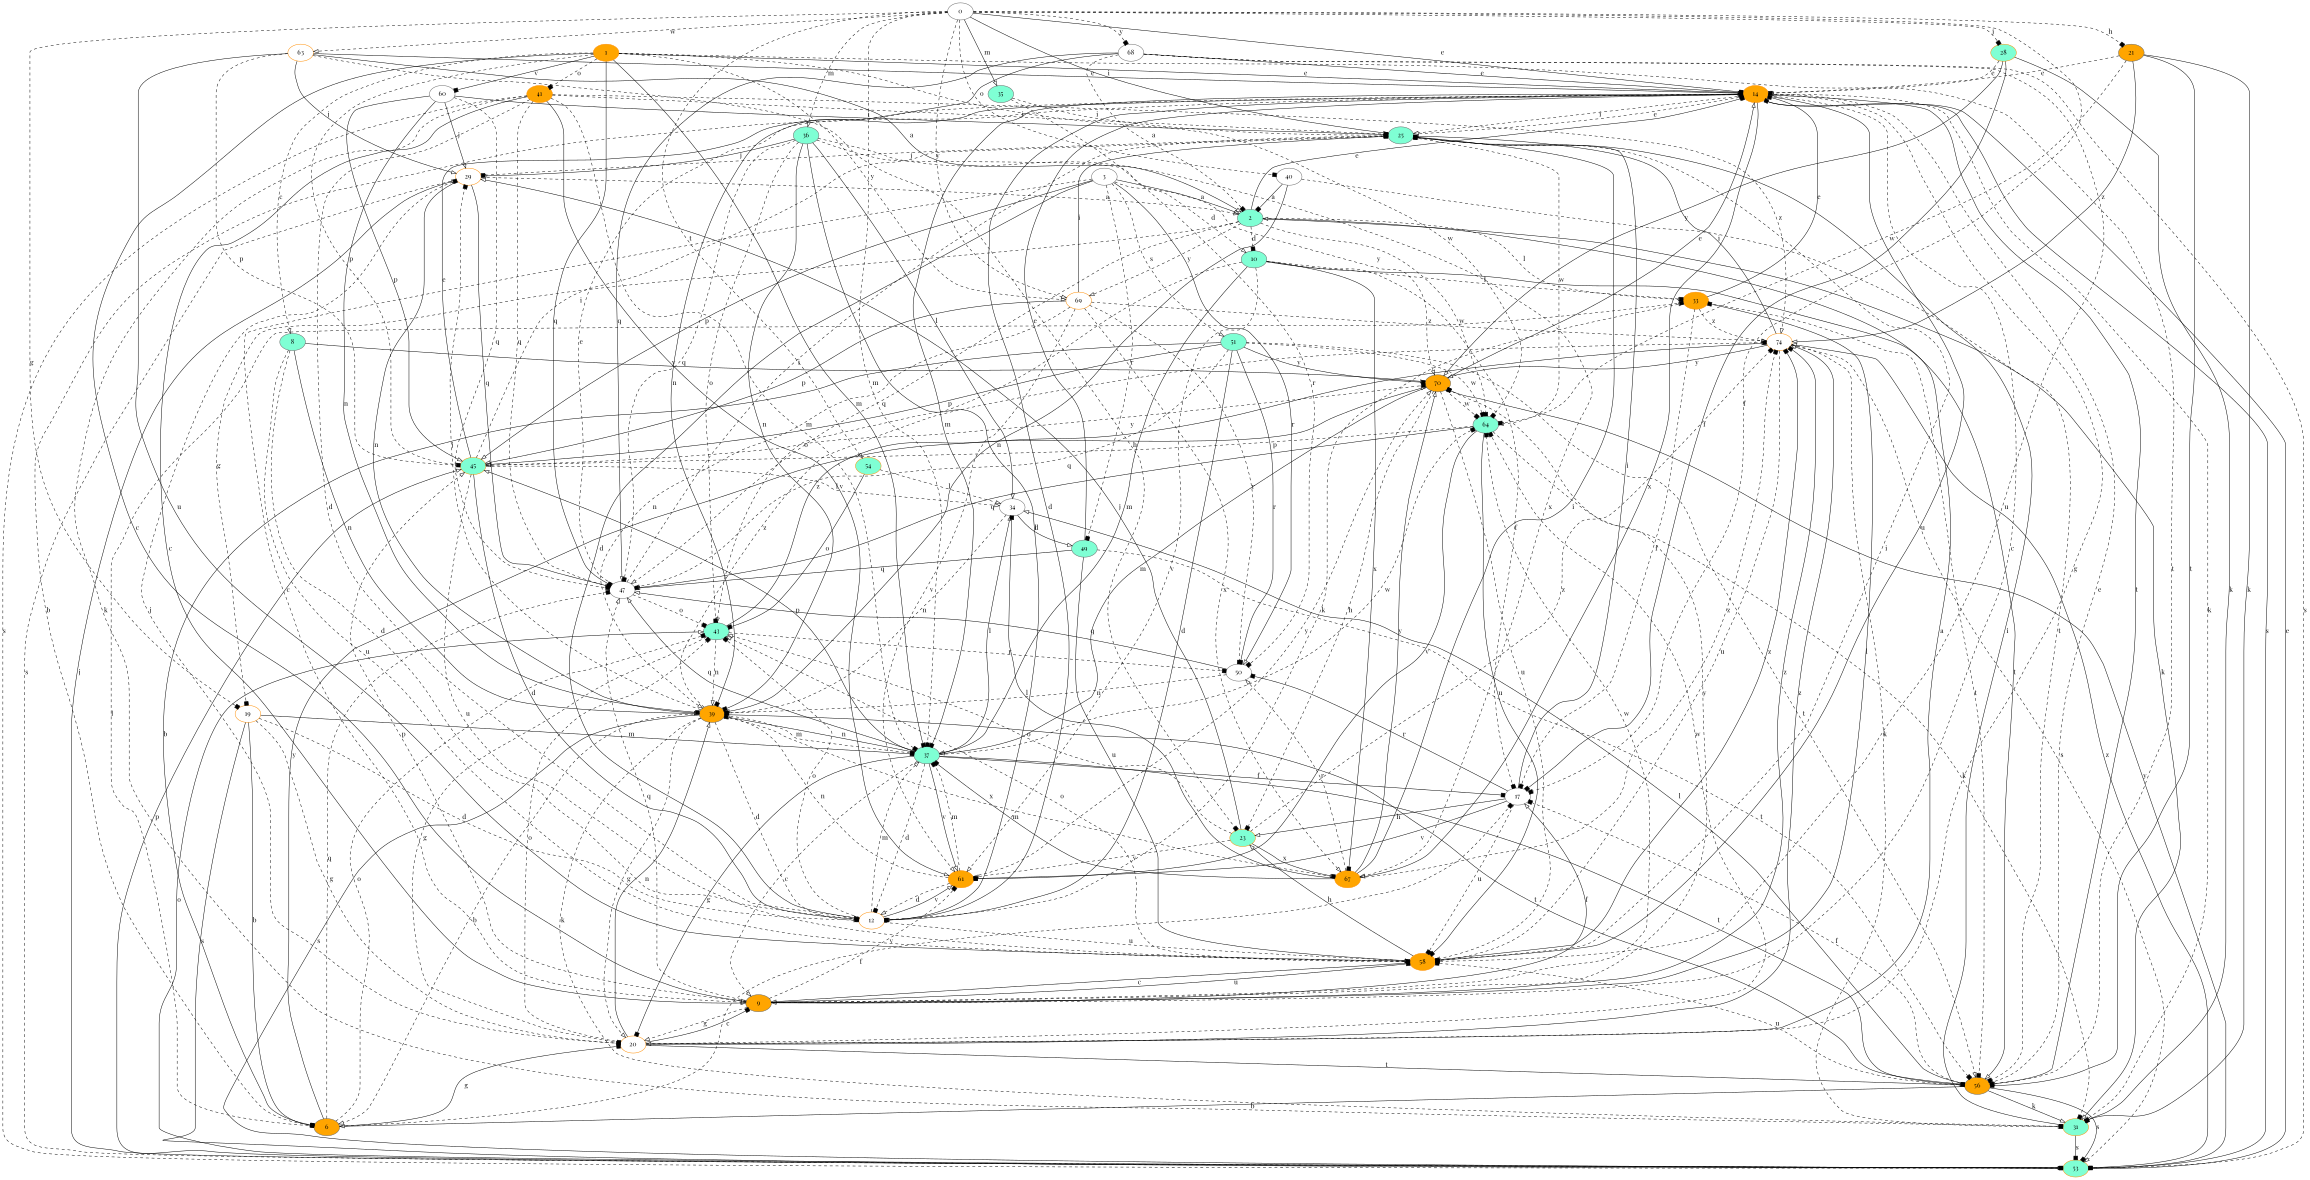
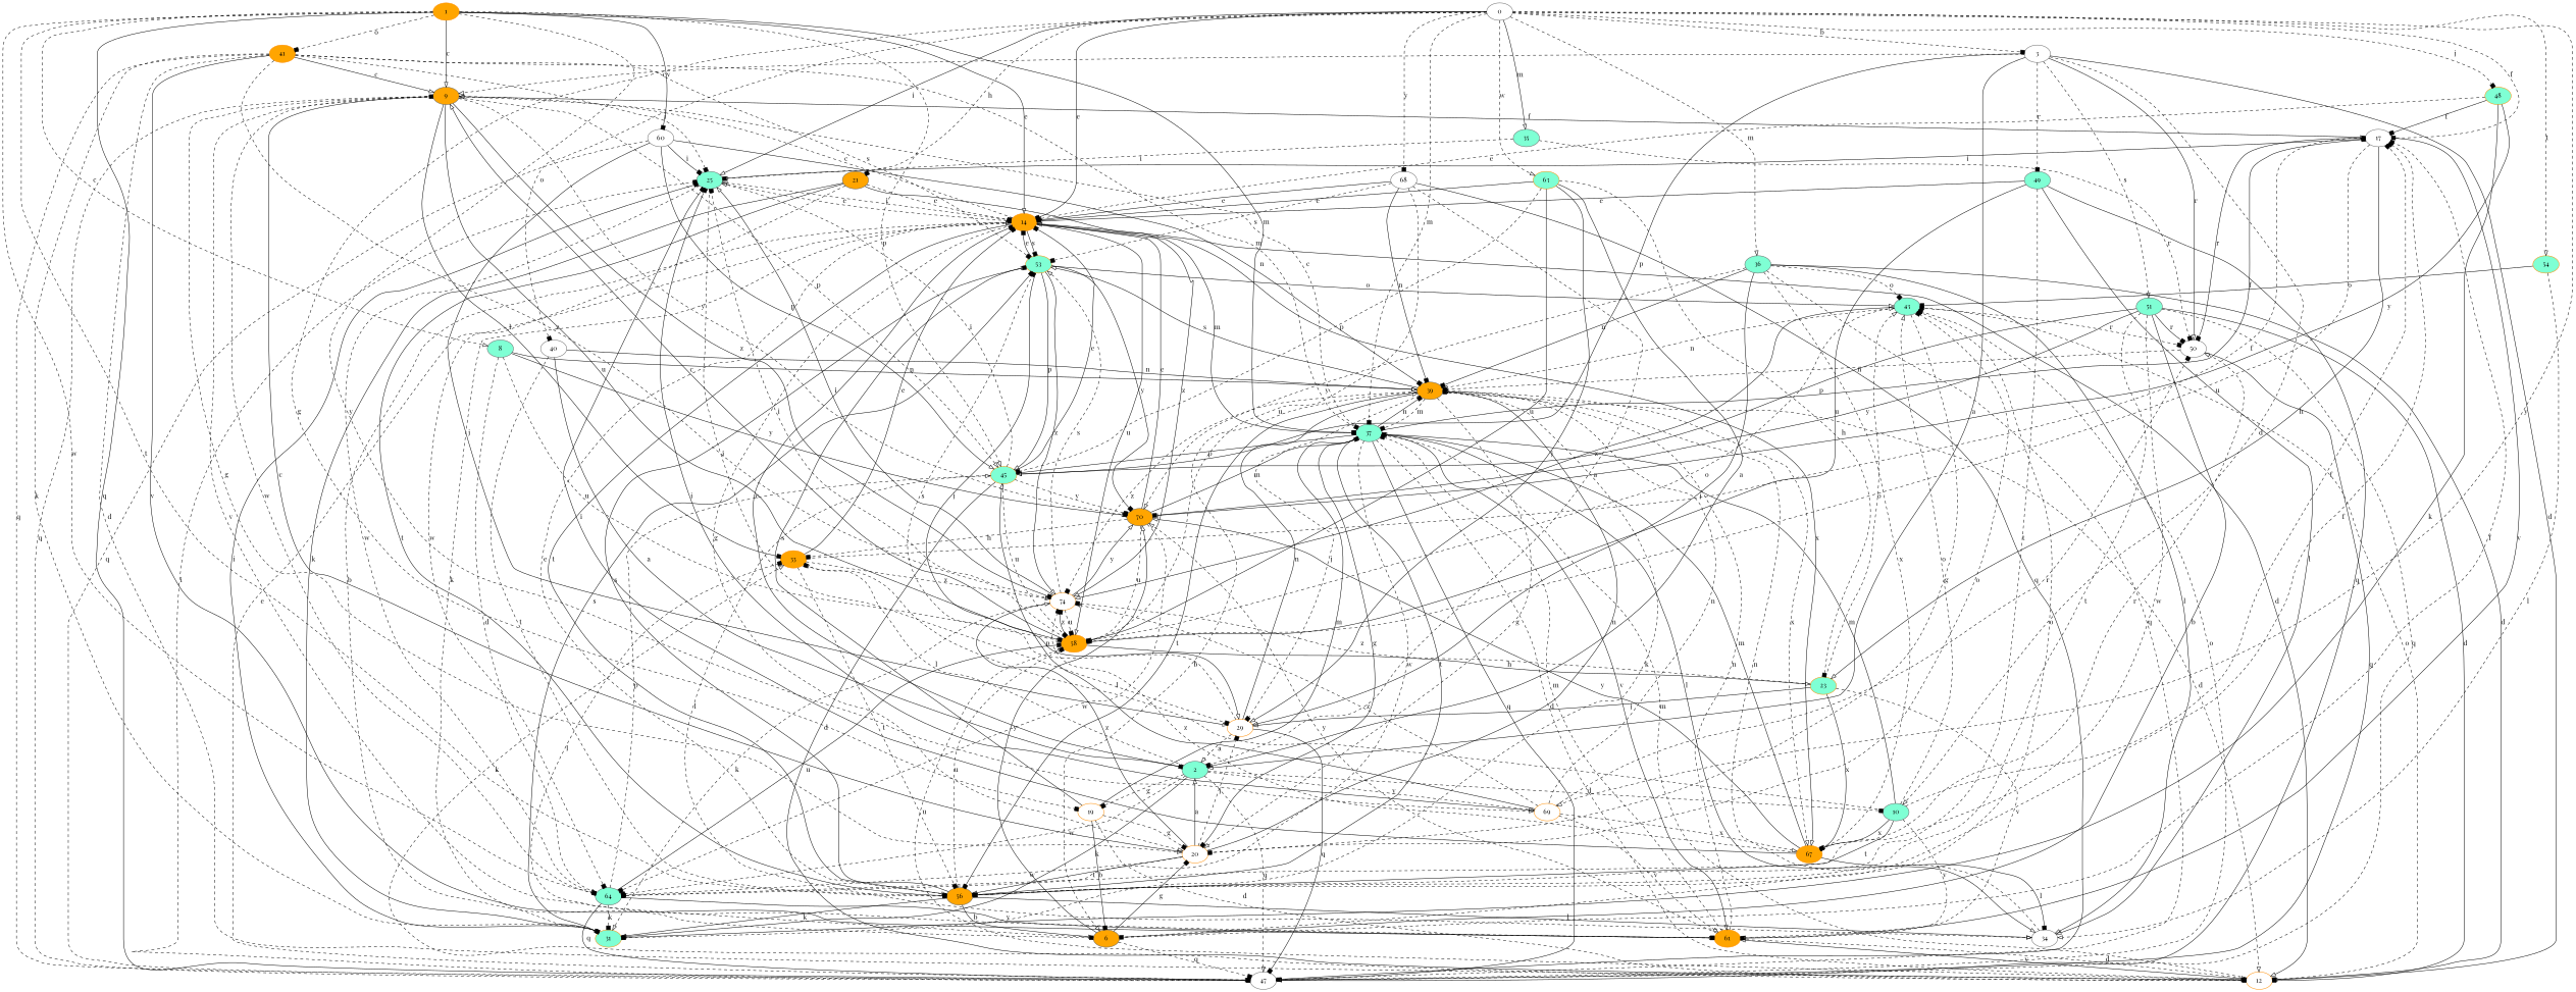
  strict digraph {
    fontname="Playfair Display"
    node [color=gray40 fillcolor=aquamarine fontname="Playfair Display" style=filled]
    edge [arrowhead=box fontname="Playfair Display" style=dashed]
    0 [fillcolor=white]
    3 [fillcolor=white]
    14 [color=darkorange fillcolor=orange]
    17 [fillcolor=white]
    19 [color=darkorange fillcolor=white]
    21 [fillcolor=orange]
    25
-   28 [color=darkorange]
+   28 [color=darkorange label=48]
    35
    36
    37
    40 [fillcolor=white]
    54 [color=darkorange]
-   63 [color=darkorange fillcolor=white]
+   63 [color=darkorange]
    68 [fillcolor=white]
    69 [color=darkorange fillcolor=white]
    9 [fillcolor=orange]
    45 [color=darkorange]
    2
    10
    12 [color=darkorange fillcolor=white]
    49
    50 [fillcolor=white]
    51
    56 [fillcolor=orange]
    31 [color=darkorange]
    6 [fillcolor=orange]
    20 [color=darkorange fillcolor=white]
    58 [color=darkorange fillcolor=orange]
    67 [color=darkorange fillcolor=orange]
    53 [color=darkorange]
    61 [color=darkorange fillcolor=orange]
    23 [color=darkorange]
    64
    74 [color=darkorange fillcolor=white]
    29 [color=darkorange fillcolor=white]
    70 [fillcolor=orange]
    47 [fillcolor=white]
    43
    39 [fillcolor=orange]
    34 [fillcolor=white]
    1 [color=darkorange fillcolor=orange]
    8
    41 [color=darkorange fillcolor=orange]
    60 [fillcolor=white]
    33 [color=darkorange fillcolor=orange]
+   0 -> 3 [label=b]
    0 -> 14 [label=e style=solid]
    0 -> 17 [label=f]
    0 -> 19 [label=g]
    0 -> 21 [label=h]
    0 -> 25 [arrowhead=onormal label=i style=solid]
    0 -> 28 [label=j]
    0 -> 35 [arrowhead=onormal label=m style=solid]
    0 -> 36 [arrowhead=onormal label=m]
    0 -> 37 [label=m]
    0 -> 40 [label=o]
    0 -> 54 [arrowhead=onormal label=t]
    0 -> 63 [arrowhead=onormal label=w]
    0 -> 68 [label=y]
    0 -> 69 [arrowhead=onormal label=y]
    3 -> 9 [arrowhead=onormal label=c]
    3 -> 45 [arrowhead=onormal label=p style=solid]
    3 -> 2 [arrowhead=onormal label=a style=solid]
    3 -> 10 [arrowhead=onormal label=d]
    3 -> 12 [arrowhead=onormal label=d style=solid]
    3 -> 49 [label=r]
    3 -> 50 [arrowhead=onormal label=r style=solid]
    3 -> 51 [arrowhead=onormal label=s]
    14 -> 25 [arrowhead=onormal label=i]
    14 -> 37 [label=m style=solid]
    14 -> 9 [arrowhead=onormal label=c]
    14 -> 12 [arrowhead=onormal label=d style=solid]
    14 -> 56 [arrowhead=onormal label=t style=solid]
    14 -> 31 [arrowhead=onormal label=k]
    14 -> 6 [label=b]
    14 -> 20 [arrowhead=onormal label=g]
-   14 -> 58 [label=u style=solid]
+   14 -> 58 [arrowhead=onormal label=u style=solid]
    14 -> 67 [arrowhead=onormal label=x style=solid]
    14 -> 53 [label=s style=solid]
    17 -> 25 [arrowhead=onormal label=i style=solid]
    17 -> 50 [label=r style=solid]
    17 -> 58 [label=u]
    17 -> 61 [label=v style=solid]
    17 -> 23 [arrowhead=onormal label=h style=solid]
    19 -> 37 [label=m style=solid]
    19 -> 12 [label=d]
    19 -> 6 [label=b style=solid]
    19 -> 20 [label=g]
    19 -> 53 [arrowhead=onormal label=s style=solid]
    21 -> 14 [label=e]
    21 -> 56 [label=t style=solid]
    21 -> 31 [label=k style=solid]
    21 -> 64 [label=w]
    21 -> 74 [arrowhead=onormal label=z style=solid]
    25 -> 14 [label=e]
    25 -> 64 [arrowhead=onormal label=w]
    25 -> 29 [label=j]
    28 -> 14 [arrowhead=onormal label=e]
    28 -> 17 [label=f style=solid]
    28 -> 31 [label=k style=solid]
    28 -> 70 [arrowhead=onormal label=y style=solid]
    35 -> 25 [label=i]
    35 -> 50 [label=r]
    36 -> 12 [label=d style=solid]
    36 -> 67 [arrowhead=onormal label=x]
    36 -> 29 [arrowhead=onormal label=j style=solid]
    36 -> 70 [arrowhead=onormal label=y]
    36 -> 47 [label=q]
    36 -> 43 [label=o]
    36 -> 39 [label=n style=solid]
    36 -> 34 [arrowhead=onormal label=l style=solid]
    37 -> 17 [label=f style=solid]
    37 -> 9 [arrowhead=onormal label=c]
    37 -> 45 [arrowhead=onormal label=p style=solid]
    37 -> 12 [label=d]
    37 -> 56 [label=t style=solid]
    37 -> 20 [label=g style=solid]
    37 -> 61 [arrowhead=onormal label=v style=solid]
    37 -> 64 [label=w]
    37 -> 47 [arrowhead=onormal label=q style=solid]
    37 -> 39 [label=n style=solid]
    37 -> 34 [arrowhead=onormal label=l style=solid]
    40 -> 2 [label=a style=solid]
    40 -> 56 [label=t]
    40 -> 39 [arrowhead=onormal label=n style=solid]
    54 -> 43 [label=o style=solid]
    54 -> 34 [arrowhead=onormal label=l]
    63 -> 14 [label=e style=solid]
    63 -> 45 [label=p]
    63 -> 2 [arrowhead=onormal label=a style=solid]
    63 -> 58 [arrowhead=onormal label=u style=solid]
    63 -> 23 [label=h]
    63 -> 29 [arrowhead=onormal label=j style=solid]
    68 -> 14 [label=e style=solid]
    68 -> 2 [label=a]
    68 -> 58 [label=u]
    68 -> 53 [label=s]
    68 -> 47 [arrowhead=onormal label=q style=solid]
    68 -> 39 [label=n style=solid]
    69 -> 25 [label=i style=solid]
    69 -> 45 [arrowhead=onormal label=p style=solid]
    69 -> 50 [label=r]
    69 -> 67 [arrowhead=onormal label=x]
    69 -> 61 [arrowhead=onormal label=v]
    69 -> 74 [arrowhead=onormal label=z]
    69 -> 39 [arrowhead=onormal label=n]
    9 -> 17 [arrowhead=onormal label=f style=solid]
    9 -> 45 [arrowhead=onormal label=p]
    9 -> 20 [arrowhead=onormal label=g]
    9 -> 58 [label=u style=solid]
    9 -> 61 [label=v]
    9 -> 64 [label=w]
    9 -> 74 [label=z style=solid]
    9 -> 70 [label=y]
    9 -> 47 [arrowhead=onormal label=q]
    9 -> 33 [label=l style=solid]
    45 -> 14 [label=e style=solid]
    45 -> 25 [arrowhead=onormal label=i]
    45 -> 12 [label=d style=solid]
    45 -> 58 [label=u]
    45 -> 70 [label=y]
    45 -> 34 [arrowhead=onormal label=l]
    2 -> 14 [label=e style=solid]
    2 -> 19 [label=g]
    2 -> 69 [arrowhead=onormal label=y]
    2 -> 10 [label=d]
    2 -> 31 [arrowhead=onormal label=k style=solid]
    2 -> 64 [label=w]
    2 -> 47 [arrowhead=onormal label=q]
    2 -> 33 [arrowhead=onormal label=l]
    10 -> 17 [label=f]
    10 -> 37 [arrowhead=onormal label=m style=solid]
    10 -> 56 [arrowhead=onormal label=t style=solid]
    10 -> 67 [label=x style=solid]
    10 -> 61 [arrowhead=onormal label=v]
    10 -> 43 [arrowhead=onormal label=o]
    10 -> 33 [label=l]
    12 -> 37 [arrowhead=onormal label=m]
    12 -> 58 [arrowhead=onormal label=u]
    12 -> 61 [arrowhead=onormal label=v style=solid]
    12 -> 43 [label=o]
    12 -> 33 [arrowhead=onormal label=k]
    49 -> 14 [arrowhead=onormal label=e style=solid]
    49 -> 56 [label=t]
    49 -> 58 [arrowhead=onormal label=u style=solid]
    49 -> 47 [arrowhead=onormal label=q style=solid]
-   34 -> 49 [arrowhead=onormal label=l style=solid]
+   49 -> 34 [arrowhead=onormal label=l style=solid]
    50 -> 47 [arrowhead=onormal label=q style=solid]
    50 -> 39 [label=n]
    51 -> 45 [arrowhead=onormal label=p style=solid]
    51 -> 12 [label=d style=solid]
    51 -> 50 [label=r style=solid]
    51 -> 56 [arrowhead=onormal label=t]
    51 -> 6 [label=b style=solid]
    51 -> 64 [label=w]
    51 -> 70 [label=y style=solid]
    51 -> 47 [arrowhead=onormal label=q]
    56 -> 14 [arrowhead=onormal label=e]
    56 -> 17 [label=f]
    56 -> 31 [arrowhead=onormal label=k style=solid]
    56 -> 6 [arrowhead=onormal label=b style=solid]
    56 -> 58 [label=u]
    56 -> 53 [label=s style=solid]
    56 -> 34 [arrowhead=onormal label=l style=solid]
    31 -> 25 [label=i style=solid]
    31 -> 53 [label=s style=solid]
    6 -> 17 [label=f]
    6 -> 20 [label=g style=solid]
    6 -> 70 [arrowhead=onormal label=y style=solid]
    6 -> 47 [label=q]
    6 -> 43 [label=o]
    6 -> 33 [label=l]
    20 -> 9 [label=c style=solid]
    20 -> 2 [arrowhead=onormal label=a style=solid]
    20 -> 56 [arrowhead=onormal label=t style=solid]
    20 -> 64 [label=w]
    20 -> 74 [arrowhead=onormal label=z style=solid]
    20 -> 29 [label=j]
    20 -> 43 [label=o]
    20 -> 39 [arrowhead=onormal label=n style=solid]
    58 -> 25 [label=i]
    58 -> 9 [arrowhead=onormal label=c style=solid]
    58 -> 23 [arrowhead=onormal label=h style=solid]
    58 -> 74 [label=z style=solid]
    58 -> 43 [arrowhead=onormal label=o]
    67 -> 25 [label=i style=solid]
    67 -> 37 [label=m style=solid]
    67 -> 50 [arrowhead=onormal label=r]
    67 -> 74 [label=z]
    67 -> 70 [arrowhead=onormal label=y style=solid]
    67 -> 34 [label=l style=solid]
    53 -> 14 [label=e style=solid]
    53 -> 45 [arrowhead=onormal label=p style=solid]
    53 -> 74 [arrowhead=onormal label=z style=solid]
    53 -> 29 [arrowhead=onormal label=j style=solid]
    53 -> 70 [label=y style=solid]
    53 -> 43 [arrowhead=onormal label=o style=solid]
    61 -> 37 [label=m]
    61 -> 12 [arrowhead=onormal label=d]
    61 -> 70 [arrowhead=onormal label=y]
    61 -> 39 [arrowhead=onormal label=n]
    23 -> 67 [label=x style=solid]
    23 -> 61 [arrowhead=onormal label=v]
    23 -> 74 [label=z]
    23 -> 29 [arrowhead=onormal label=j style=solid]
    23 -> 43 [arrowhead=onormal label=o]
    64 -> 45 [arrowhead=onormal label=p]
    64 -> 31 [label=k]
    64 -> 58 [label=u style=solid]
    64 -> 61 [label=v style=solid]
    64 -> 47 [label=q style=solid]
    74 -> 25 [arrowhead=onormal label=i style=solid]
    74 -> 31 [arrowhead=onormal label=k]
    74 -> 58 [label=u]
    74 -> 53 [arrowhead=onormal label=s]
    74 -> 70 [arrowhead=onormal label=y style=solid]
    29 -> 2 [arrowhead=onormal label=a]
    29 -> 53 [label=s]
    29 -> 47 [label=q style=solid]
    29 -> 39 [arrowhead=onormal label=n style=solid]
    70 -> 14 [arrowhead=onormal label=e style=solid]
    70 -> 37 [arrowhead=onormal label=m style=solid]
    70 -> 58 [arrowhead=onormal label=u]
-   70 -> 23 [label=h]
+   70 -> 33 [label=h]
    70 -> 64 [label=w]
    47 -> 14 [arrowhead=onormal label=e]
    47 -> 25 [label=i]
    47 -> 43 [label=o]
    43 -> 50 [label=r]
    43 -> 20 [label=g]
    43 -> 74 [arrowhead=onormal label=z style=solid]
    43 -> 39 [arrowhead=onormal label=n]
    39 -> 37 [label=m]
    39 -> 12 [arrowhead=onormal label=d]
    39 -> 56 [label=t style=solid]
    39 -> 31 [label=k]
    39 -> 6 [arrowhead=onormal label=b]
    39 -> 20 [arrowhead=onormal label=g]
    39 -> 67 [arrowhead=onormal label=x]
    39 -> 53 [arrowhead=onormal label=s style=solid]
    39 -> 74 [label=z]
    39 -> 29 [label=j]
    34 -> 39 [label=n]
    1 -> 14 [arrowhead=onormal label=e style=solid]
    1 -> 37 [label=m style=solid]
    1 -> 69 [arrowhead=onormal label=y]
    1 -> 9 [arrowhead=onormal label=c style=solid]
    1 -> 45 [arrowhead=onormal label=p]
    1 -> 56 [label=t]
    1 -> 64 [label=w]
    1 -> 47 [label=q style=solid]
    1 -> 8 [arrowhead=onormal label=c]
    1 -> 41 [label=o]
    1 -> 60 [label=v style=solid]
-   8 -> 12 [arrowhead=onormal label=d]
+   8 -> 64 [arrowhead=onormal label=d]
    8 -> 58 [arrowhead=onormal label=u]
    8 -> 70 [arrowhead=onormal label=y style=solid]
    8 -> 39 [arrowhead=onormal label=n style=solid]
    41 -> 25 [label=i]
    41 -> 37 [label=m]
    41 -> 9 [arrowhead=onormal label=c style=solid]
    41 -> 12 [arrowhead=onormal label=d]
    41 -> 31 [label=k]
    41 -> 53 [label=s]
    41 -> 61 [arrowhead=onormal label=v style=solid]
    41 -> 74 [arrowhead=onormal label=z]
    41 -> 47 [arrowhead=onormal label=q]
    60 -> 25 [label=i style=solid]
    60 -> 45 [arrowhead=onormal label=p style=solid]
    60 -> 29 [arrowhead=onormal label=j style=solid]
    60 -> 47 [label=q]
    60 -> 39 [label=n style=solid]
    33 -> 14 [label=e style=solid]
    33 -> 17 [label=f]
    33 -> 56 [label=t]
    33 -> 74 [arrowhead=onormal label=z]
  }
